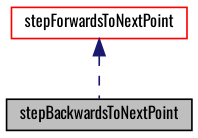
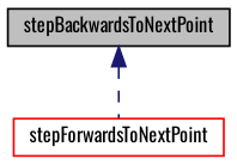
  digraph {
    rankdir=TB
    fontname=Oswald
    node [fontname=Oswald fontsize=10 shape=record]
    n1 [color=black fillcolor=grey75 fontcolor=black height=0.2 label=stepBackwardsToNextPoint style=filled width=0.4]
    n2 [color=red height=0.2 label=stepForwardsToNextPoint width=0.4]
-   n2 -> n1 [color=midnightblue dir=back fontname=Oswald fontsize=10 labelfontname=Helvetica labelfontsize=10 style=dashed]
+   n1 -> n2 [color=midnightblue dir=back fontname=Oswald fontsize=10 labelfontname=Helvetica labelfontsize=10 style=dashed]
  }
